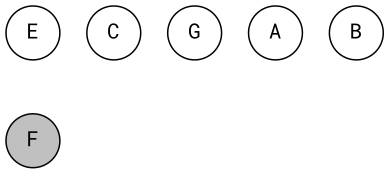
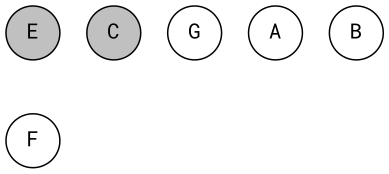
  graph {
    fontname="Roboto Mono"
    mindist=.1
    node [fillcolor=gray fontname="Roboto Mono" margin=0 shape=circle style=filled]
    edge [fontname="Roboto Mono" style=invis]
-   E [fillcolor=white]
-   F
-   C [fillcolor=white]
+   E
+   F [fillcolor=white]
+   C
    G [fillcolor=white]
    A [fillcolor=white]
    B [fillcolor=white]
    subgraph sub_1 {
      E
      F
    }
    E -- F
    F -- F
  }
